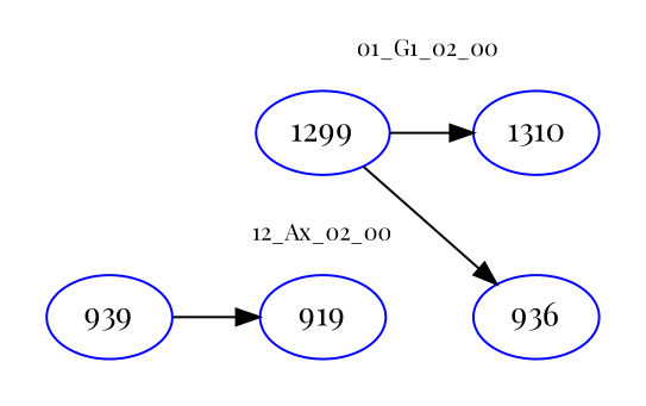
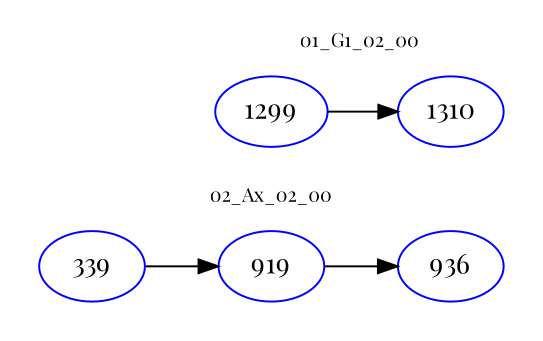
  digraph {
    fontname="Playfair Display"
    rankdir=LR
    node [color=blue fontname="Playfair Display"]
    edge [color=black fontname="Playfair Display"]
    n1 [label=919]
    n2 [label=936]
-   n3 [label=939]
+   n3 [label=339]
    n4 [label=1299]
    n5 [label=1310]
    subgraph cluster_1 {
      color=white
      fontsize=10
-     label="12_Ax_02_00"
+     label="02_Ax_02_00"
      n1
      n2
      n3
    }
    subgraph cluster_2 {
      color=white
      fontsize=10
      label="01_G1_02_00"
      n4
      n5
    }
-   n4 -> n2
+   n1 -> n2
    n3 -> n1
    n4 -> n5
  }
